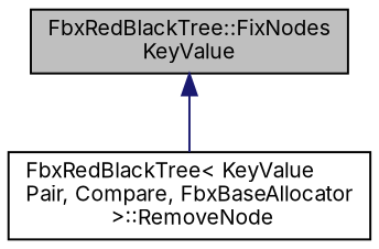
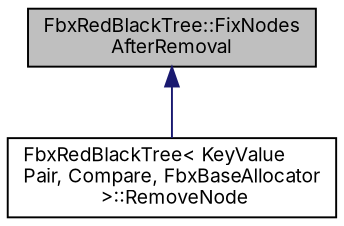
  digraph {
    rankdir=TB
    fontname=Inter
    node [color=black fontname=Inter fontsize=10 shape=record style=filled]
-   n1 [fillcolor=grey75 fontcolor=black height=0.2 label="FbxRedBlackTree::FixNodes\lKeyValue" width=0.4]
+   n1 [fillcolor=grey75 fontcolor=black height=0.2 label="FbxRedBlackTree::FixNodes\lAfterRemoval" width=0.4]
    n2 [fillcolor=white height=0.2 label="FbxRedBlackTree\< KeyValue\lPair, Compare, FbxBaseAllocator\l \>::RemoveNode" width=0.4]
    n1 -> n2 [color=midnightblue dir=back fontname=Inter fontsize=10 labelfontname=Helvetica labelfontsize=10 style=solid]
  }
